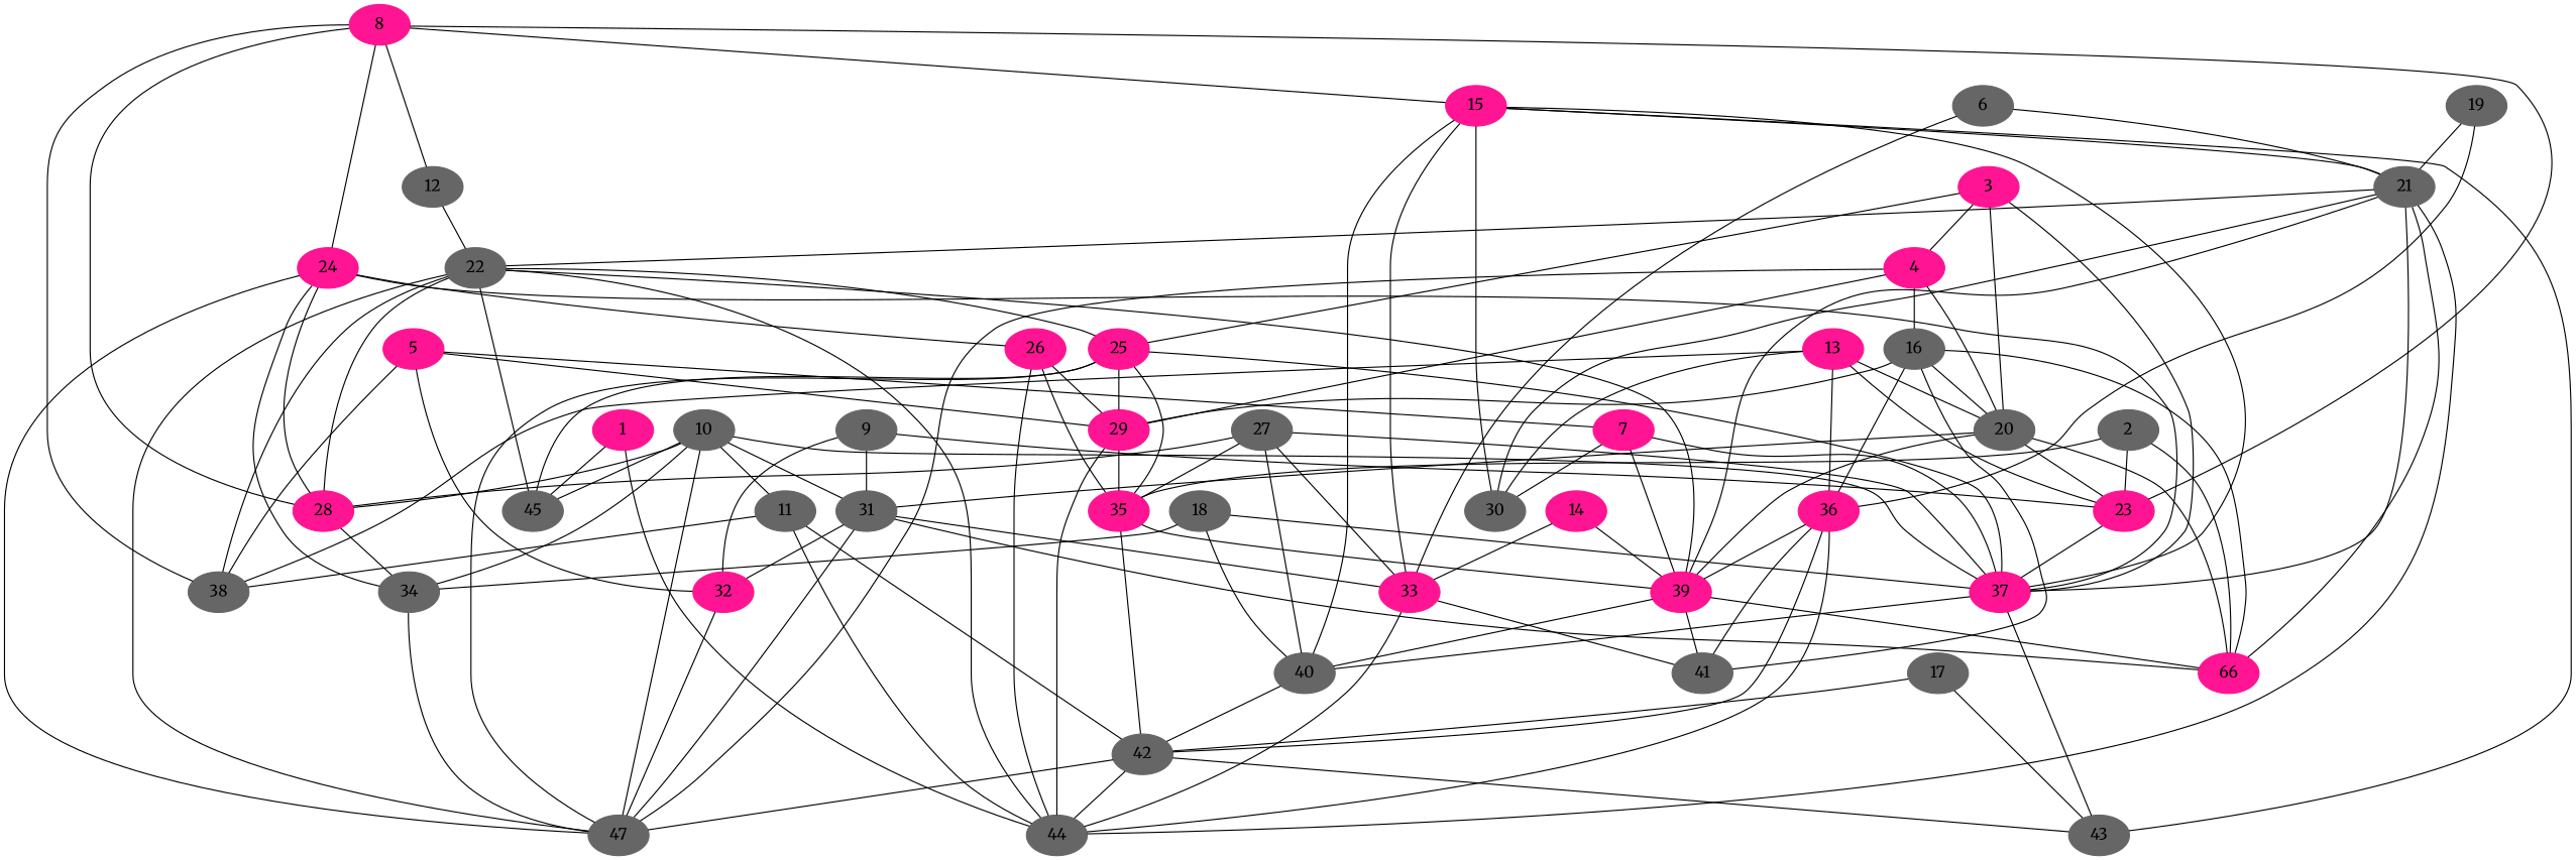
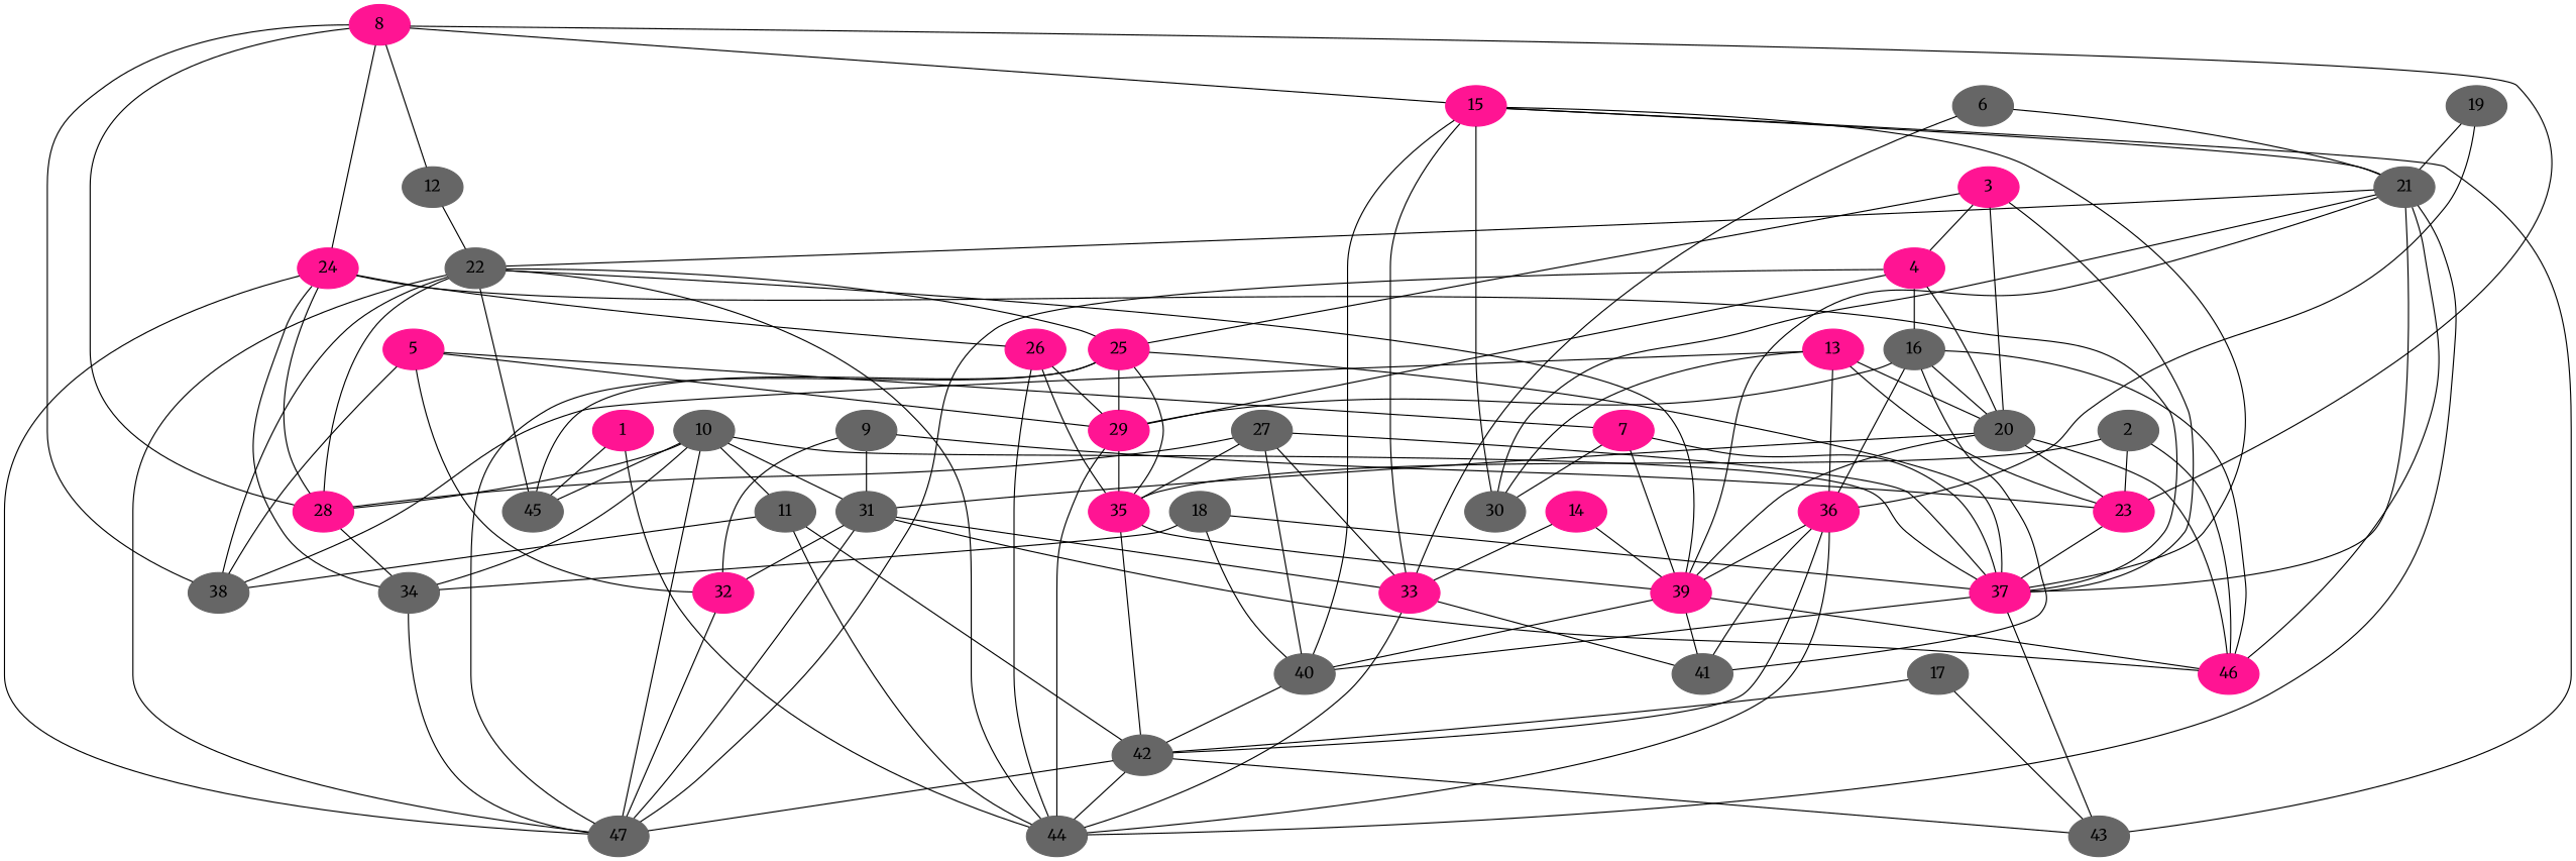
  graph {
    fontname=Merriweather
    node [color=gray40 fontname=Merriweather style=filled]
    edge [fontname=Merriweather weight=1.0]
    1 [color=deeppink]
    44
    45
    23 [color=deeppink]
    2
    35 [color=deeppink]
-   46 [color=deeppink label=66]
+   46 [color=deeppink]
    37 [color=deeppink]
    39 [color=deeppink]
    42
    3 [color=deeppink]
    4 [color=deeppink]
    20
    25 [color=deeppink]
    16
    29 [color=deeppink]
    47
    31
    43
    40
    36 [color=deeppink]
    41
    5 [color=deeppink]
    7 [color=deeppink]
    32 [color=deeppink]
    38
    30
    6
    21
    33 [color=deeppink]
    22
    8 [color=deeppink]
    12
    15 [color=deeppink]
    24 [color=deeppink]
    28 [color=deeppink]
    34
    26 [color=deeppink]
    9
    10
    11
    13 [color=deeppink]
    14 [color=deeppink]
    17
    18
    19
    27
    1 -- 44
    1 -- 45
    23 -- 37
    2 -- 23
    2 -- 35
    2 -- 46
    35 -- 39
    35 -- 42
    37 -- 43
    37 -- 40
    39 -- 46
    39 -- 40
    39 -- 41
    42 -- 44
    42 -- 47
    42 -- 43
    3 -- 37
    3 -- 4
    3 -- 20
    3 -- 25
    4 -- 20
    4 -- 16
    4 -- 29
    4 -- 47
    20 -- 23
    20 -- 46
    20 -- 39
    20 -- 31
    25 -- 45
    25 -- 35
    25 -- 37
    25 -- 29
    25 -- 47
    16 -- 46
    16 -- 20
    16 -- 29
    16 -- 36
    16 -- 41
    29 -- 44
    29 -- 35 [weight=2.0]
    31 -- 46
    31 -- 47
    31 -- 32
    31 -- 33
    40 -- 42
    36 -- 44
    36 -- 39
    36 -- 42
    36 -- 41
    5 -- 29 [weight=2.0]
    5 -- 7
    5 -- 32
    5 -- 38
    7 -- 37
    7 -- 39
    7 -- 30
    32 -- 47
    6 -- 21
    6 -- 33
    21 -- 44
    21 -- 46
    21 -- 37
    21 -- 39
    21 -- 30
    21 -- 22
    33 -- 44
    33 -- 41
    22 -- 44
    22 -- 45
    22 -- 39
    22 -- 25
    22 -- 47
    22 -- 38
    22 -- 28
    8 -- 23
    8 -- 38
    8 -- 12
    8 -- 15
    8 -- 24
    8 -- 28
    12 -- 22
    15 -- 37
    15 -- 43
    15 -- 40
    15 -- 30
    15 -- 21
    15 -- 33
    24 -- 37
    24 -- 47
    24 -- 28
    24 -- 34
    24 -- 26
    28 -- 34
    34 -- 47
    26 -- 44
    26 -- 35
    26 -- 29
    9 -- 23
    9 -- 31
    9 -- 32
    10 -- 45
    10 -- 37
    10 -- 47
    10 -- 31
    10 -- 28
    10 -- 34
    10 -- 11
    11 -- 44
    11 -- 42 [weight=2.0]
    11 -- 38
    13 -- 23
    13 -- 20
    13 -- 36
    13 -- 38
    13 -- 30
    14 -- 39
    14 -- 33
    17 -- 42
    17 -- 43
    18 -- 37
    18 -- 40
    18 -- 34
    19 -- 36
    19 -- 21
    27 -- 35
    27 -- 37
    27 -- 40
    27 -- 33
    27 -- 28
  }
